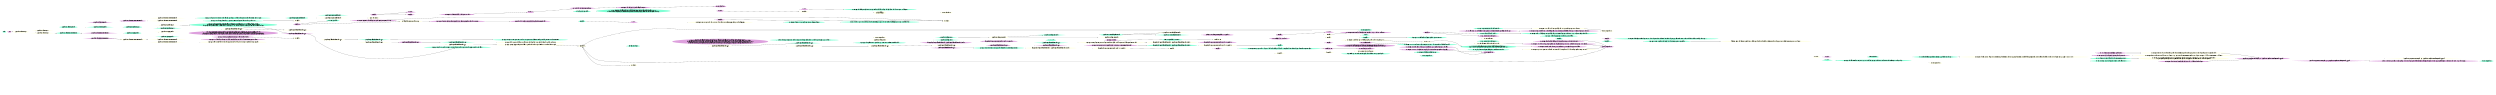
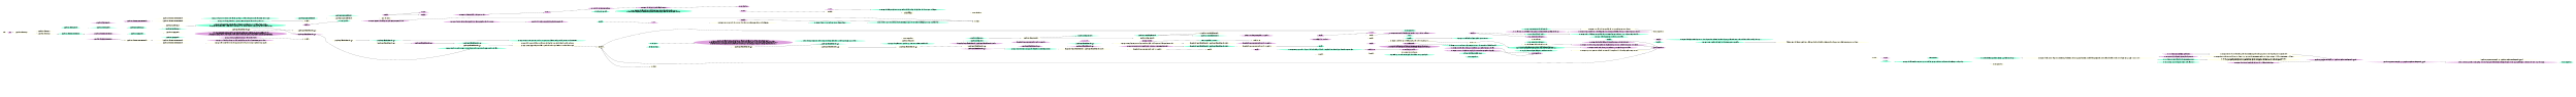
  digraph {
    fontname="DejaVu Sans Mono"
    rankdir=LR
    node [color=darkgreen fillcolor=lightyellow fontname="DejaVu Sans Mono" style=filled]
    edge [fontname="DejaVu Sans Mono" style=dotted]
-   n1 [fillcolor=aquamarine label=START]
+   n1 [label=START]
    n2 [color=black fillcolor=plum label=input]
    n3 [color=black label="Variable[\"TASK.restock_trap\"]"]
    n4 [label="Variable[\"TASK.restock_trap\"]" shape=diamond]
    n5 [color=teal label="!(Variable[\"TASK.restock_trap\"])" shape=diamond]
    n6 [fillcolor=aquamarine label="Kim Kitsuragi: The lieutenant's gaze follows yours and lingers on the reeds, the sand, the water beyond. Then he turns back to you expectantly."]
    n7 [color=teal label="Jump to: [remorse hub]"]
    n8 [fillcolor=plum label="remorse hub"]
    n9 [fillcolor=plum label="You: \"Maybe they will still attract something?\""]
    n10 [color=teal fillcolor=aquamarine label="You: Pause and just stand there."]
    n11 [label="You: [Leave.]\n\"Let's go.\" [Leave.]"]
    n12 [fillcolor=plum label="Kim Kitsuragi: \"Yes. Like a cat, or another teenage psychopath...\""]
    n13 [fillcolor=plum label="Jump to: [remorse hub]"]
-   n14 [color=black label="You: Release the locusts into the empty trap."]
    n15 [fillcolor=plum label="Trap: Canal: The locusts, dazed from being transported, slowly begin to acclimate to their new surroundings."]
    n16 [fillcolor=plum label="Composure: They're not really going to get the chance to get comfortable here."]
    n17 [color=black fillcolor=aquamarine label="You: \"This was the one.\""]
    n18 [color=teal fillcolor=plum label="Kim Kitsuragi: \"Fantastic.\" The lieutenant looks at the familiar contraption and shrugs."]
    n19 [color=teal label="You: [Leave.]"]
    n20 [color=teal label="Jump to: [boathouse hub]"]
    n21 [color=teal label="boathouse hub"]
+   n22 [color=black fillcolor=aquamarine label="You: Look around."]
    n23 [color=teal fillcolor=aquamarine label="Big: Reach for the trap."]
    n24 [color=teal label="You: [Leave.]"]
    n25 [fillcolor=aquamarine label="Kim Kitsuragi: The lieutenant studies the trap with you. \"Well, the bait worked on *something*. This doesn't mean it was a reed-monster, though. Unless you see one in there? I just see an empty trap...\""]
    n26 [label="Perception (Sight): The netting is a little untidy, messier than the others. Like someone or something picked up the trap and shook it before dropping it back down on the ground."]
    n27 [color=black label="IsKimHere()"]
    n28 [label="You: Look closer still."]
    n29 [fillcolor=aquamarine label="IsKimHere()"]
    n30 [color=black fillcolor=plum label="IsKimHere()" shape=diamond]
    n31 [color=teal fillcolor=aquamarine label="!(IsKimHere())" shape=diamond]
    n32 [color=teal fillcolor=aquamarine label="You: \"It'll be in the next one. *Surely*.\""]
    n33 [color=black fillcolor=aquamarine label="Kim Kitsuragi: \"Surely,\" he repeats and looks at the sea, then at you putting the trap back on the ground. \"Anyway, the air is nice and fresh here...\""]
    n34 [label="Jump to: [boathouse hub]"]
    n35 [fillcolor=plum label="You: \"You're right. This crypto-research has been stupid.\""]
    n36 [color=teal label="Kim Kitsuragi: \"Good, good. We should be courteous and tell the cryptozoologists that one of their traps was empty, but then we can get back to *our* assignment here.\""]
    n37 [fillcolor=plum label="Variable[\"TASK.ask_about_ruby_in_village\"]  and  Variable[\"TASK.locate_ruby_on_the_coast_done\"] == false"]
    n38 [color=teal fillcolor=plum label="Kim Kitsuragi: \"Yup. The next one has a *crab* trapped in it.\" He raises his collar -- it's windy. \"These are just crab traps, you do realize?\""]
    n39 [fillcolor=plum label="Jump to: [boathouse hub]"]
    n40 [color=teal fillcolor=aquamarine label="Trap: Canal: The reeds whisper around the sepulchral trap, as though suddenly filled with fear.\nThe reeds whisper around the sepulchral trap, as though suddenly filled with fear. Even the snow does not quiet them.\nThe reeds shudder in the falling rain, whispering. It is as though the sepulchral trap has filled them with some strange, novel fear."]
    n41 [fillcolor=plum label="IsKimHere()"]
    n42 [color=teal fillcolor=aquamarine label="Trap: Canal: Nothing but locusts in this trap as well. Definitely no cryptozoological monstrosity."]
    n43 [label="SetVariableValue(\"coast.reeds_checked_counter\", Variable[\"coast.reeds_checked_counter\"] +once(1)) "]
    n44 [label="SetVariableValue(\"backyard.gary_door_unlocked\", false) --[[ Variable[ ]]"]
    n45 [fillcolor=aquamarine label="Kim Kitsuragi: He stops you. \"Don't answer that. It was a rhetorical question.\""]
    n46 [color=teal fillcolor=aquamarine label="Authority: He doesn't want to, but if there is one more cryptozoological run-around, he *must* force the investigation back on track. This better be it..."]
    n47 [fillcolor=aquamarine label="Trap: Canal: This trap's not too hard to spot -- once you know what to look for. Keeping it hidden has not been a priority for the cryptozoologist."]
    n48 [color=black label="Trap: Canal: There's a trap in the reeds at your feet. Looks like the same one you saw Morell set before -- same mesh, same wiring."]
    n49 [fillcolor=plum label="Kim Kitsuragi: \"I'm just...\" he breathes out. \"Glad we haven't found some poor cat trapped in one of these.\""]
    n50 [color=teal fillcolor=plum label="Jump to: [boathouse hub]"]
    n51 [fillcolor=plum label="Trap: Canal: Nothing has changed about this trap. You need to check the others."]
    n52 [color=teal label="You: [Leave.]"]
-   n53 [fillcolor=aquamarine label="You: Look closer."]
+   n53 [fillcolor=plum label="You: Look closer."]
    n54 [fillcolor=plum label="Trap: Canal: No locusts!"]
    n55 [fillcolor=aquamarine label="Logic: No phasmid either -- but still..."]
    n56 [color=black label="Untitled hub (08)"]
    n57 [fillcolor=plum label="You: (Immediately yell.) \"It's empty!\""]
    n58 [color=black label="IsKimHere()"]
    n59 [color=teal fillcolor=plum label="IsKimHere()" shape=diamond]
    n60 [color=teal fillcolor=aquamarine label="!(IsKimHere())" shape=diamond]
    n61 [fillcolor=plum label="You: \"But what if it *was* the phasmid? What if it ate them and got out?\""]
    n62 [label="Kim Kitsuragi: \"Right.\" It does not look like he thinks you're right. \"Anyway, that's for the cryptozoologists to figure out now.\" He adds, for clarity: \"*We're* not cryptozoologists -- we're cops.\""]
    n63 [color=teal fillcolor=plum label="Kim Kitsuragi: \"Of course. Noted.\" He looks at you, incredulously, as you place the trap back in the reeds."]
    n64 [fillcolor=aquamarine label="You: \"How are you enjoying the cardio, lieutenant? I'm quite enjoying it myself.\""]
    n65 [label="Kim Kitsuragi: \"Always up for a good jog -- otherwise, would I still be *on* this case with *you*?\" He smiles and raises his collar. It's windy."]
    n66 [color=black fillcolor=aquamarine label="Jump to: [boathouse hub]"]
    n67 [fillcolor=aquamarine label="Trap: Canal: Nothing. No traces of the locusts *or* the Insulindian phasmid. What happened?"]
    n68 [fillcolor=plum label="IsKimHere()" shape=diamond]
    n69 [color=black label="!(IsKimHere())" shape=diamond]
-   n70 [color=teal fillcolor=aquamarine label="Kim Kitsuragi: The lieutenant stretches his back."]
+   n70 [color=teal fillcolor=aquamarine label="Kim Perhaps: The lieutenant stretches his back."]
    n71 [color=teal label="Kim Kitsuragi: \"No you weren't.\" He looks at the sea, then you -- laying the trap back down on the ground."]
    n72 [fillcolor=plum label="Trap: Canal: The locusts aren't doing all too well, but they're still in there. This isn't the empty trap. That must have been another one.\nThe locusts aren't doing all too well, but they're still in there. This isn't the empty trap. That one was by the canal.\nThe locusts aren't doing all too well, but they're still in there. This isn't the empty trap. That one Morell was setting up, near the cryptozoologists camp.\nThe locusts aren't doing all too well, but they're still in there. This isn't the empty trap. That one was in Land's End, in the northern tip of this peninsula."]
    n73 [fillcolor=aquamarine label="IsKimHere()"]
    n74 [color=black fillcolor=aquamarine label="Trap: Canal: All the traps are stocked now -- and still no sight of the phasmid. Return to Morell and let him know."]
    n75 [color=teal label="You: [Leave.]"]
    n76 [color=black fillcolor=aquamarine label="Kim Kitsuragi: \"No-no. I'm fine. I didn't mean to complain, it's just...\" He's short-winded. The sentence ends there."]
    n77 [fillcolor=plum label="Shivers: A cold gust of air dries your sweaty face and you look to the dark shadow the Feld building in the distance, drawing you to it. What a strange sensation... Once this is done, should you ask the wind again?"]
    n78 [color=teal fillcolor=aquamarine label="Jump to: [boathouse hub]"]
    n79 [color=black fillcolor=plum label="You: \"Bummer it wasn't in here...\""]
    n80 [color=teal fillcolor=aquamarine label="Trap: Canal: Your voice echoes on the coast, carried by a gust of cold wind."]
    n81 [color=black fillcolor=plum label="You: \"No need to grin. I'm not *expecting* to find anything. I'm helping some citizens and getting some fresh air.\""]
    n82 [fillcolor=plum label="Kim Kitsuragi: \"I meant no offence, just...\" The lieutenant doesn't know how to finish the sentence. He looks at you, putting the trap back on the ground."]
    n83 [color=teal fillcolor=plum label="SetVariableValue(\"coast.reeds_checked_counter\", Variable[\"coast.reeds_checked_counter\"] +once(1)) "]
    n84 [color=teal fillcolor=plum label="SetVariableValue(\"backyard.gary_door_unlocked\", false) --[[ Variable[ ]]"]
    n85 [fillcolor=aquamarine label="You: \"I do get the feeling that someone or something may have messed with the trap...\""]
    n86 [label="Kim Kitsuragi: He purses his lips. \"Perhaps our cryptozoologists have competition in the form of an actual entomologist? Or someone else is sabotaging them? I could present more theories, but then I would be taking this on as a case -- which I'm *not*.\""]
    n87 [fillcolor=aquamarine label="You: \"You're right. But I still need to tell the cryptozoologists about this.\""]
    n88 [fillcolor=aquamarine label="You: \"Yeah, it probably *wasn't* the phasmid, but still. Morell needs to know.\""]
    n89 [color=teal fillcolor=plum label="Kim Kitsuragi: \"Big surprise.\" The lieutenant grins mirthlessly. \"Anyway -- one down, three to go.\""]
    n90 [color=teal fillcolor=plum label="Untitled hub"]
    n91 [color=teal fillcolor=plum label="You: Say nothing, just put the trap down."]
    n92 [color=teal fillcolor=aquamarine label="You: \"Damn, I was hoping it would be in the *first* one.\""]
    n93 [color=teal label="Variable[\"TASK.report_to_cryptozoologists_1_done\"]"]
    n94 [color=black label="Variable[\"TASK.report_to_cryptozoologists_1_done\"]" shape=diamond]
    n95 [color=black label="!(Variable[\"TASK.report_to_cryptozoologists_1_done\"])" shape=diamond]
    n96 [color=black label="Trap: Canal: There's nothing else to do with the traps at this time. They're all just lying around, gathering dust and rainwater."]
    n97 [color=teal fillcolor=plum label="Trap: Canal: You've checked all the traps now. There's nothing else to do with them. The cryptozoologists await your report."]
    n98 [color=teal label="Variable[\"coast.reeds_checked_counter\"] == 3"]
    n99 [color=teal fillcolor=aquamarine label="Variable[\"coast.reeds_checked_counter\"] == 3" shape=diamond]
    n100 [color=teal label="!(Variable[\"coast.reeds_checked_counter\"] == 3)" shape=diamond]
    n101 [fillcolor=aquamarine label="Trap: Canal: The trap feels light -- and silent -- as you pick it up. Something is different here..."]
    n102 [color=teal label="Variable[\"coast.reeds_checked_counter\"] == 2"]
    n103 [fillcolor=plum label="Variable[\"coast.reeds_checked_counter\"] == 2" shape=diamond]
    n104 [label="!(Variable[\"coast.reeds_checked_counter\"] == 2)" shape=diamond]
    n105 [fillcolor=aquamarine label="You: \"I want to make it clear that I don't *actually* believe the phasmid exists, okay?\"\n\"Again -- I want to make it absolutely *clear* that I don't really believe the phasmid exists, okay?\""]
    n106 [color=black fillcolor=plum label="SetVariableValue(\"backyard.gary_door_unlocked\", false) --[[ Variable[ ]]"]
    n107 [color=black fillcolor=plum label="IsKimHere()"]
    n108 [color=teal label="IsKimHere()" shape=diamond]
    n109 [fillcolor=plum label="!(IsKimHere())" shape=diamond]
    n110 [fillcolor=plum label="IsKimHere()"]
    n111 [color=teal fillcolor=plum label="IsKimHere()" shape=diamond]
    n112 [color=teal fillcolor=plum label="!(IsKimHere())" shape=diamond]
    n113 [color=black fillcolor=plum label="Kim Kitsuragi: \"I'm beginning to feel... somewhat sorry for them.\""]
    n114 [color=teal label="IsKimHere()"]
    n115 [fillcolor=plum label="IsKimHere()" shape=diamond]
    n116 [label="!(IsKimHere())" shape=diamond]
    n117 [color=teal fillcolor=aquamarine label="Kim Kitsuragi: \"Empty as all of them...\" he pants. \"*One* more of these and we're done...\" His face is red from the cold sea air. He crouches to catch his breath."]
    n118 [color=black fillcolor=aquamarine label="Jump to: [boathouse hub]"]
    n119 [fillcolor=plum label="Untitled hub (02)"]
    n120 [color=teal fillcolor=plum label="Trap: Canal: The reeds bend forlornly toward the sand. You see slabs of concrete, north. In the east, the city centre hums to you.\nThe reeds bend forlornly toward the sand. Some tufts have been crushed. The broken stalks seem like a rebuke -- the sound of the city centre hums in the east.\nThe reeds bend forlornly toward the sand. Snow covers the broken stalks like a shroud, and they shimmer, ghostly, in the darkness. In the east, the city centre hums to you.\nThe reeds bend forlornly toward the sand. Some tufts have been crushed. Snow covers the broken stalks like a shroud. In the east, the city centre hums to you.\nThe reeds bend forlornly toward the water. Some tufts have been crushed. The broken stalks, sickly-pale against the darkness. In the east, the city centre hums to you."]
    n121 [fillcolor=aquamarine label="Shivers: The constant, distant song. Louder on this part of the coast. Nearer somehow. And there's that cold again, always the cold..."]
    n122 [color=black label="Variable[\"coast.reeds_checked_counter\"] == 3"]
    n123 [color=black fillcolor=plum label="Variable[\"coast.reeds_checked_counter\"] == 3" shape=diamond]
    n124 [color=teal label="!(Variable[\"coast.reeds_checked_counter\"] == 3)" shape=diamond]
    n125 [fillcolor=aquamarine label="Trap: Canal: It takes you a moment, but finally you spot the last of Morell's traps. This one's partially obscured by the reeds..."]
    n126 [label="Variable[\"coast.reeds_checked_counter\"] == 2"]
    n127 [color=teal fillcolor=aquamarine label="Variable[\"coast.reeds_checked_counter\"] == 2" shape=diamond]
    n128 [color=teal label="!(Variable[\"coast.reeds_checked_counter\"] == 2)" shape=diamond]
    n129 [color=black fillcolor=aquamarine label="IsKimHere()" shape=diamond]
    n130 [color=teal fillcolor=aquamarine label="!(IsKimHere())" shape=diamond]
    n131 [fillcolor=plum label="Variable[\"TASK.ask_about_ruby_in_village\"]  and  Variable[\"TASK.locate_ruby_on_the_coast_done\"] == false" shape=diamond]
    n132 [label="!(Variable[\"TASK.ask_about_ruby_in_village\"]  and  Variable[\"TASK.locate_ruby_on_the_coast_done\"] == false)" shape=diamond]
    n133 [fillcolor=plum label="Kim Kitsuragi: \"Of course. Noted.\" He looks at you, incredulously, as you place the trap back in the reeds."]
    n134 [color=teal label="Variable[\"TASK.open_gary_door_done\"]"]
    n135 [label="Variable[\"TASK.open_gary_door_done\"]" shape=diamond]
    n136 [color=teal fillcolor=aquamarine label="!(Variable[\"TASK.open_gary_door_done\"])" shape=diamond]
    n137 [fillcolor=aquamarine label="Variable[\"TASK.unlock_the_weasle_door_done\"]"]
    n138 [color=teal label="Variable[\"TASK.unlock_the_weasle_door_done\"]" shape=diamond]
    n139 [color=teal fillcolor=aquamarine label="!(Variable[\"TASK.unlock_the_weasle_door_done\"])" shape=diamond]
    n140 [fillcolor=aquamarine label="SetVariableValue(\"coast.reeds_checked_counter\", Variable[\"coast.reeds_checked_counter\"] +once(1)) "]
    n141 [label="SetVariableValue(\"backyard.gary_door_unlocked\", false) --[[ Variable[ ]]"]
    n142 [color=black fillcolor=aquamarine label="IsKimHere()"]
    n143 [fillcolor=plum label="IsKimHere()" shape=diamond]
    n144 [color=teal label="!(IsKimHere())" shape=diamond]
    n145 [fillcolor=plum label="Variable[\"coast.reeds_checked_counter\"] == 1"]
    n146 [fillcolor=plum label="Variable[\"coast.reeds_checked_counter\"] == 1" shape=diamond]
    n147 [color=black fillcolor=aquamarine label="!(Variable[\"coast.reeds_checked_counter\"] == 1)" shape=diamond]
    n148 [fillcolor=plum label="Trap: Canal: This trap is also full of panicked locusts. No sign of any cryptozoological beast inside."]
    n149 [color=teal label="Trap: Canal: Locusts are crawling around in the trap, confused but uneaten. You see no carnivorous *reed-phasmid* gorging on them."]
    n150 [label="SetVariableValue(\"coast.reeds_checked_counter\", Variable[\"coast.reeds_checked_counter\"] +once(1)) "]
    n151 [color=black fillcolor=aquamarine label="Trap: Canal: You set the apparatus back on the ground, among the reeds."]
    n152 [color=teal fillcolor=aquamarine label="Variable[\"TASK.restock_trap_done\"]"]
    n153 [color=black fillcolor=aquamarine label="Variable[\"TASK.report_to_cryptozoologists_1\"]"]
    n154 [color=black fillcolor=plum label="Variable[\"TASK.restock_trap_done\"]" shape=diamond]
    n155 [color=black fillcolor=aquamarine label="!(Variable[\"TASK.restock_trap_done\"])" shape=diamond]
    n156 [color=teal fillcolor=plum label="Variable[\"TASK.report_to_cryptozoologists_1\"]" shape=diamond]
    n157 [color=teal fillcolor=plum label="!(Variable[\"TASK.report_to_cryptozoologists_1\"])" shape=diamond]
    n158 [color=black label="Kim Kitsuragi: \"Another empty trap,\" the lieutenant takes a note -- more out of habit than duty."]
    n159 [color=black label="Untitled hub (02)"]
    n160 [color=black fillcolor=aquamarine label="You: Say nothing, just put the trap down."]
    n161 [color=teal label="You: \"Let's keep going. The next one is the *lucky* one.\""]
    n162 [color=black fillcolor=plum label="Variable[\"coast.reeds_checked_counter\"] == 1"]
    n163 [label="Variable[\"coast.reeds_checked_counter\"] == 1" shape=diamond]
    n164 [fillcolor=aquamarine label="!(Variable[\"coast.reeds_checked_counter\"] == 1)" shape=diamond]
    n165 [label="Jump to: [boathouse hub]"]
    n166 [fillcolor=aquamarine label="Trap: Canal: The trap stands empty amongst the reeds. No insect sounds or movement around -- only the reeds' melancholy rustling.\nThe trap stands empty amongst the reeds, powdered with snow. No insect sounds or movement around -- only the reeds' melancholy rustling. \nThe trap stands empty amongst the reeds. No insect sounds or movement around -- only the reeds' melancholy rustling. Rain drips from the netting of the trap."]
    n167 [fillcolor=plum label="Untitled hub"]
    n168 [color=black label="Trap: Canal: A familiar apparatus lies among the reeds -- another one of Morell's traps, weighed down by stones to keep it in place."]
    n169 [color=teal fillcolor=aquamarine label="Variable[\"TASK.trap_canal_done\"]"]
    n170 [color=teal fillcolor=aquamarine label="Variable[\"TASK.trap_canal_done\"]" shape=diamond]
    n171 [label="!(Variable[\"TASK.trap_canal_done\"])" shape=diamond]
    n172 [color=black fillcolor=plum label="You: \"I *must* stress that I did not expect a cryptozoological monstrosity to be in this trap.\"\n\"One more time, I *must* stress that I did not expect a cryptozoological monstrosity to be in this trap.\""]
    n173 [color=teal fillcolor=plum label="Kim Kitsuragi: Neither does the lieutenant. He just raises his collar -- it's cold out, as always."]
    n174 [fillcolor=aquamarine label="Trap: Canal: The reeds continue to hiss around you as you put the empty trap back on the ground. Time to consult the professionals -- Morell and Lena."]
    n175 [color=teal label="Kim Kitsuragi: \"Okay. But after that we get back to our own assignments. We've done a thorough survey of the coast now -- just running around is no longer useful.\"\n\"Okay. But after that we get back to our own assignments. There really is no explanation for this detour right now. None. None whatsoever.\""]
    n176 [label="Empathy: Poor things..."]
    n177 [color=black fillcolor=plum label="CancelTask(\"TASK.open_gary_door_cancelled\")--[[ Variable[ ]]"]
    n178 [color=teal label="You: Say nothing, just put the trap down."]
    n179 [fillcolor=plum label="You: \"You getting tired?\""]
    n180 [fillcolor=plum label="Variable[\"TASK.report_to_cryptozoologists_3_done\"]"]
    n181 [fillcolor=aquamarine label="Variable[\"coast.traps_empty_canal\"]"]
    n182 [color=teal label="Variable[\"TASK.report_to_cryptozoologists_3_done\"]" shape=diamond]
    n183 [color=teal label="!(Variable[\"TASK.report_to_cryptozoologists_3_done\"])" shape=diamond]
    n184 [color=teal label="Variable[\"coast.traps_empty_canal\"]" shape=diamond]
    n185 [fillcolor=aquamarine label="!(Variable[\"coast.traps_empty_canal\"])" shape=diamond]
    n186 [color=teal fillcolor=plum label="IsKimHere()" shape=diamond]
    n187 [fillcolor=plum label="!(IsKimHere())" shape=diamond]
    n188 [color=teal label="Kim Kitsuragi: \"Good. Now that's done. When do you think we will return to our impending apocalypse of a murder investigation?\""]
    n189 [color=teal fillcolor=plum label="Kim Kitsuragi: \"We did *sort of* promise to tell them, didn't we...\" He seems to regret the fact."]
    n190 [fillcolor=aquamarine label="Inland Empire: Man, it's lonely doing this alone. The wind seems to howl in a strange manner..."]
    n191 [color=teal fillcolor=aquamarine label="Trap: Canal: The trap is full of locusts, but they seem weak and unhealthy. A few lie on their backs with their legs twitching. Still no phasmid."]
    n192 [color=black fillcolor=aquamarine label="Variable[\"coast.traps_dying_regret_done\"]"]
    n193 [color=black fillcolor=aquamarine label="Variable[\"coast.traps_dying_regret_done\"]" shape=diamond]
    n194 [label="!(Variable[\"coast.traps_dying_regret_done\"])" shape=diamond]
    n195 [color=teal fillcolor=aquamarine label=see_it_to_believe_it]
    n196 [color=teal label="Variable[\"TASK.open_gary_door\"]"]
    n197 [color=black fillcolor=aquamarine label="Variable[\"TASK.open_gary_door\"]" shape=diamond]
    n198 [color=teal fillcolor=aquamarine label="!(Variable[\"TASK.open_gary_door\"])" shape=diamond]
    n1 -> n2 [style=dashed]
    n2 -> n3 [style=bold]
    n3 -> n4 [style=dashed]
    n3 -> n5
    n4 -> n152
    n5 -> n153 [style=bold]
    n6 -> n7
    n7 -> n8 [style=dashed]
    n8 -> n9 [style=bold]
    n8 -> n10
    n8 -> n11
    n9 -> n12 [style=bold]
    n10 -> n40 [style=dashed]
    n12 -> n13 [style=bold]
    n13 -> n8 [style=dashed]
-   n14 -> n15 [style=bold]
    n15 -> n16 [style=bold]
    n16 -> n73 [style=dashed]
    n17 -> n18
-   n18 -> n14 [style=dashed]
    n18 -> n19 [style=bold]
    n20 -> n21 [style=dashed]
+   n21 -> n22
    n21 -> n23 [style=dashed]
    n21 -> n24 [style=bold]
+   n22 -> n120 [style=bold]
    n23 -> n98 [style=dashed]
    n25 -> n26
    n26 -> n27 [style=dashed]
    n27 -> n59
    n27 -> n60
    n28 -> n29
    n29 -> n30
    n29 -> n31 [style=dashed]
    n30 -> n25 [style=dashed]
    n31 -> n67
    n32 -> n33 [style=bold]
    n33 -> n34
    n34 -> n21
    n35 -> n36 [style=bold]
    n36 -> n37 [style=bold]
    n37 -> n131
    n37 -> n132
    n38 -> n39 [style=bold]
    n39 -> n21 [style=bold]
    n40 -> n41
    n41 -> n68
    n41 -> n69 [style=bold]
    n42 -> n43
    n43 -> n44
    n44 -> n114 [style=bold]
    n45 -> n46
    n46 -> n19
    n47 -> n21 [style=dashed]
    n48 -> n21 [style=dashed]
    n49 -> n50 [style=bold]
    n50 -> n21 [style=dashed]
    n51 -> n52 [style=bold]
    n53 -> n54 [style=dashed]
    n54 -> n55 [style=bold]
    n55 -> n56 [style=bold]
    n56 -> n57
    n57 -> n58
    n58 -> n129 [style=dashed]
    n58 -> n130 [style=dashed]
    n59 -> n195
    n60 -> n174 [style=dashed]
    n61 -> n62 [style=dashed]
    n62 -> n37 [style=dashed]
    n63 -> n39 [style=dashed]
    n64 -> n65
    n65 -> n39 [style=bold]
    n66 -> n21 [style=bold]
    n67 -> n26 [style=bold]
    n68 -> n6 [style=bold]
    n69 -> n11 [style=dashed]
    n70 -> n50 [style=dashed]
    n71 -> n34 [style=bold]
    n72 -> n52 [style=dashed]
    n73 -> n186 [style=bold]
    n73 -> n187
    n74 -> n75 [style=bold]
    n76 -> n50
    n77 -> n78
    n78 -> n21 [style=dashed]
    n79 -> n49 [style=dashed]
    n80 -> n28
    n81 -> n82 [style=bold]
    n82 -> n34
    n83 -> n84 [style=dashed]
    n84 -> n53
    n85 -> n86 [style=bold]
    n86 -> n35
    n86 -> n61
    n86 -> n87 [style=dashed]
    n86 -> n88
    n87 -> n175 [style=bold]
    n88 -> n189 [style=dashed]
    n89 -> n90
    n90 -> n32 [style=bold]
    n90 -> n81
    n90 -> n91 [style=bold]
    n90 -> n92
    n91 -> n151 [style=dashed]
    n92 -> n71 [style=bold]
    n93 -> n94 [style=dashed]
    n93 -> n95 [style=bold]
    n94 -> n96
    n95 -> n97
    n96 -> n52 [style=dashed]
    n97 -> n52
    n98 -> n99 [style=bold]
    n98 -> n100 [style=dashed]
    n99 -> n101 [style=dashed]
    n100 -> n102 [style=bold]
    n101 -> n83
    n102 -> n103 [style=dashed]
    n102 -> n104 [style=bold]
    n103 -> n42 [style=bold]
    n104 -> n145
    n105 -> n63 [style=bold]
    n106 -> n107
    n107 -> n108 [style=dashed]
    n107 -> n109 [style=bold]
    n108 -> n89 [style=bold]
    n109 -> n66 [style=dashed]
    n110 -> n111 [style=bold]
    n110 -> n112 [style=bold]
    n111 -> n113 [style=dashed]
    n112 -> n8
    n113 -> n8 [style=bold]
    n114 -> n115
    n114 -> n116
    n115 -> n117 [style=dashed]
    n116 -> n118
    n117 -> n119 [style=bold]
    n118 -> n21 [style=dashed]
    n119 -> n79 [style=bold]
    n119 -> n172 [style=dashed]
    n119 -> n178
    n119 -> n179 [style=dashed]
    n120 -> n121 [style=dashed]
    n121 -> n20
    n122 -> n123 [style=bold]
    n122 -> n124 [style=bold]
    n123 -> n125 [style=bold]
    n124 -> n126 [style=dashed]
    n125 -> n21
    n126 -> n127 [style=bold]
    n126 -> n128
    n127 -> n47 [style=bold]
    n128 -> n162 [style=bold]
    n129 -> n80
    n130 -> n80 [style=bold]
    n131 -> n77 [style=bold]
    n132 -> n78 [style=dashed]
    n133 -> n50 [style=bold]
    n134 -> n135 [style=bold]
    n134 -> n136 [style=bold]
    n135 -> n107 [style=dashed]
    n136 -> n137 [style=dashed]
    n137 -> n138 [style=bold]
    n137 -> n139 [style=bold]
    n138 -> n107
    n139 -> n177
    n140 -> n141
    n141 -> n142 [style=bold]
    n142 -> n143 [style=dashed]
    n142 -> n144
    n143 -> n158 [style=dashed]
    n144 -> n190 [style=dashed]
    n145 -> n146
    n145 -> n147
    n146 -> n148
    n147 -> n149
    n148 -> n140 [style=bold]
    n149 -> n150 [style=bold]
    n150 -> n106
    n151 -> n34 [style=dashed]
    n152 -> n154
    n152 -> n155
    n153 -> n156 [style=dashed]
    n153 -> n157 [style=bold]
    n154 -> n180
    n155 -> n181
    n156 -> n93 [style=bold]
    n157 -> n169
    n158 -> n159 [style=bold]
    n159 -> n64
    n159 -> n105 [style=bold]
    n159 -> n160
    n159 -> n161 [style=dashed]
    n160 -> n173 [style=dashed]
    n161 -> n38 [style=bold]
    n162 -> n163 [style=dashed]
    n162 -> n164 [style=bold]
    n163 -> n168 [style=bold]
    n164 -> n48 [style=dashed]
    n165 -> n21 [style=dashed]
    n166 -> n167
-   n167 -> n14 [style=bold]
    n167 -> n17 [style=bold]
    n167 -> n19
    n168 -> n21 [style=bold]
    n169 -> n170 [style=dashed]
    n169 -> n171
    n170 -> n51
    n171 -> n122
    n172 -> n133 [style=dashed]
    n173 -> n39 [style=bold]
    n174 -> n165
    n175 -> n37
    n177 -> n107
    n178 -> n70
    n179 -> n76 [style=bold]
    n180 -> n182
    n180 -> n183 [style=dashed]
    n181 -> n184
    n181 -> n185 [style=dashed]
    n182 -> n191
    n183 -> n74
    n184 -> n166 [style=bold]
    n185 -> n72 [style=dashed]
    n186 -> n188
    n187 -> n19 [style=bold]
    n188 -> n45
    n189 -> n37 [style=bold]
    n190 -> n118
    n191 -> n192
    n192 -> n193
    n192 -> n194
    n193 -> n110 [style=dashed]
    n194 -> n176 [style=dashed]
    n195 -> n35
    n195 -> n61
    n195 -> n85
    n195 -> n87 [style=dashed]
    n195 -> n88
    n196 -> n197 [style=dashed]
    n196 -> n198
    n197 -> n134 [style=bold]
  }
